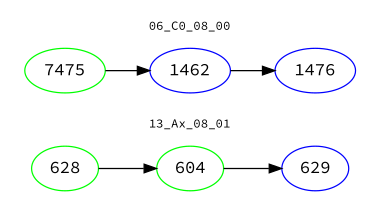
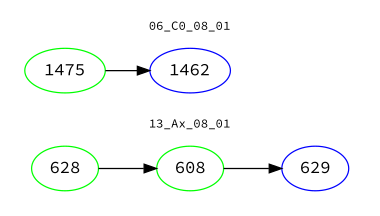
  digraph {
    fontname="Source Code Pro"
    rankdir=LR
    node [color=green fontname="Source Code Pro"]
    edge [color=black fontname="Source Code Pro"]
    n1 [label=628]
-   n2 [label=604]
+   n2 [label=608]
    n3 [color=blue label=629]
-   n4 [label=7475]
+   n4 [label=1475]
    n5 [color=blue label=1462]
-   n6 [color=blue label=1476]
    subgraph cluster_1 {
      color=white
      fontsize=10
      label="13_Ax_08_01"
      n1
      n2
      n3
    }
    subgraph cluster_2 {
      color=white
      fontsize=10
-     label="06_C0_08_00"
+     label="06_C0_08_01"
      n4
      n5
-     n6
    }
    n1 -> n2
    n2 -> n3
    n4 -> n5
-   n5 -> n6
  }
